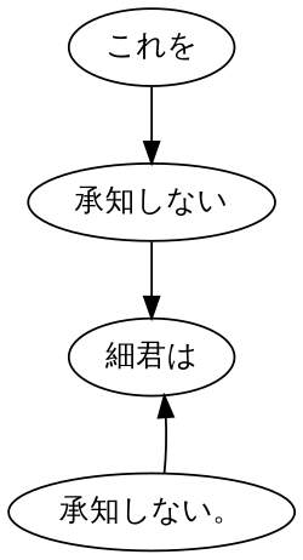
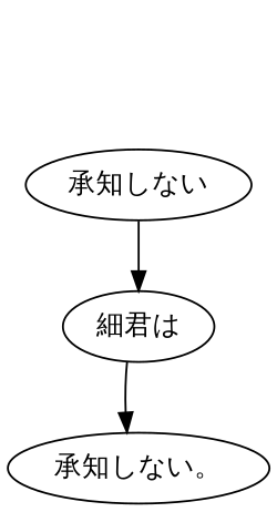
  digraph {
    fontname="Playfair Display"
    node [fontname="Playfair Display"]
    edge [fontname="Playfair Display"]
-   n1 [label="これを"]
    n2 [label="承知しない"]
    n3 [label="細君は"]
    n4 [label="承知しない。"]
-   n1 -> n2
    n2 -> n3
-   n4 -> n3
+   n3 -> n4
  }
